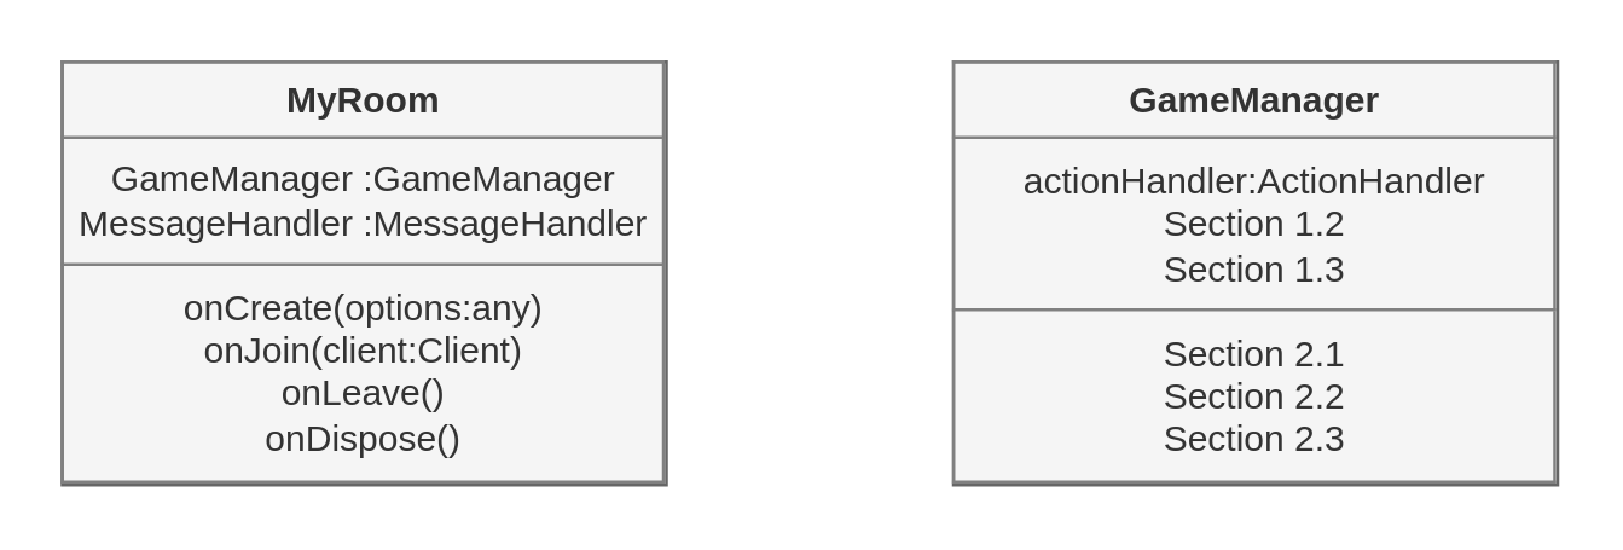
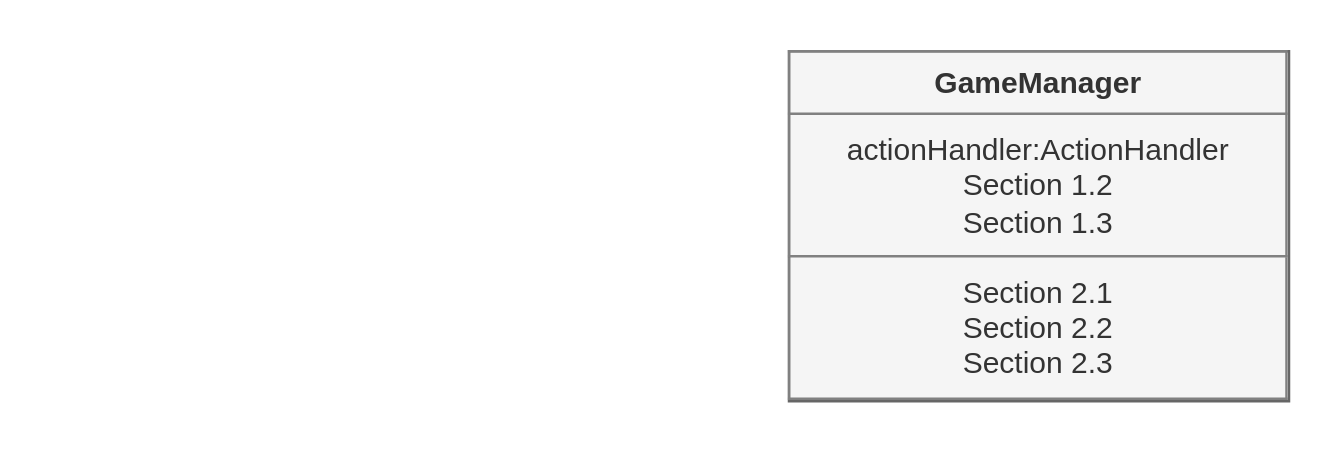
  <mxCell id="0" />
  <mxCell id="1" parent="0" />
- <mxCell id="2" value="&lt;table border=&quot;1&quot; width=&quot;100%&quot; height=&quot;100%&quot; cellpadding=&quot;4&quot; style=&quot;width:100%;height:100%;border-collapse:collapse;&quot;&gt;&lt;tbody&gt;&lt;tr&gt;&lt;th align=&quot;center&quot;&gt;MyRoom&lt;/th&gt;&lt;/tr&gt;&lt;tr&gt;&lt;td align=&quot;center&quot;&gt;GameManager :GameManager&lt;br&gt;MessageHandler :MessageHandler&lt;/td&gt;&lt;/tr&gt;&lt;tr&gt;&lt;td align=&quot;center&quot;&gt;onCreate(options:any)&lt;br&gt;onJoin(client:Client)&lt;br&gt;onLeave()&lt;br&gt;onDispose()&lt;/td&gt;&lt;/tr&gt;&lt;/tbody&gt;&lt;/table&gt;" style="text;html=1;whiteSpace=wrap;overflow=fill;fillColor=#f5f5f5;fontColor=#333333;strokeColor=#666666;" vertex="1" parent="1"><mxGeometry x="20" y="20" width="200" height="140" as="geometry" /></mxCell>
  <mxCell id="3" value="&lt;table border=&quot;1&quot; width=&quot;100%&quot; height=&quot;100%&quot; cellpadding=&quot;4&quot; style=&quot;width:100%;height:100%;border-collapse:collapse;&quot;&gt;&lt;tbody&gt;&lt;tr&gt;&lt;th align=&quot;center&quot;&gt;GameManager&lt;/th&gt;&lt;/tr&gt;&lt;tr&gt;&lt;td align=&quot;center&quot;&gt;actionHandler:ActionHandler&lt;br&gt;Section 1.2&lt;br&gt;Section 1.3&lt;/td&gt;&lt;/tr&gt;&lt;tr&gt;&lt;td align=&quot;center&quot;&gt;Section 2.1&lt;br&gt;Section 2.2&lt;br&gt;Section 2.3&lt;/td&gt;&lt;/tr&gt;&lt;/tbody&gt;&lt;/table&gt;" style="text;html=1;whiteSpace=wrap;strokeColor=#666666;fillColor=#f5f5f5;overflow=fill;fontColor=#333333;" vertex="1" parent="1"><mxGeometry x="315" y="20" width="200" height="140" as="geometry" /></mxCell>
